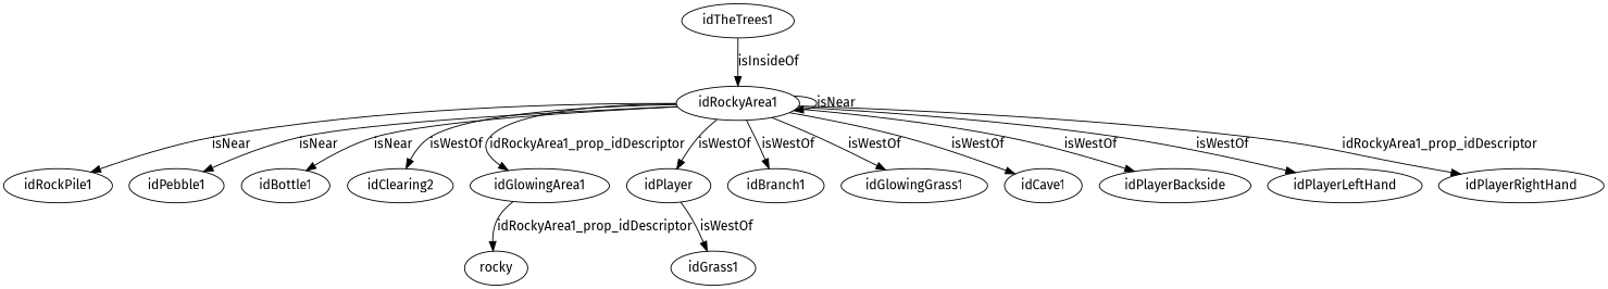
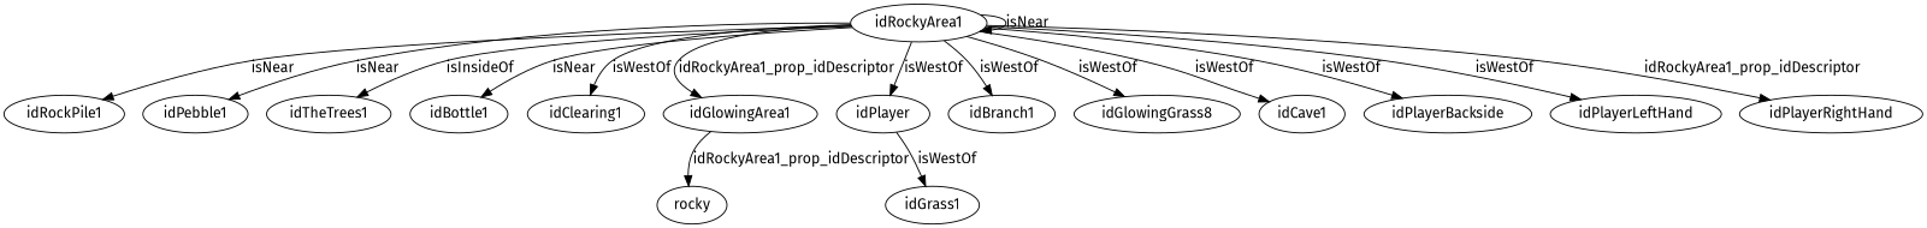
  digraph {
    fontname="Fira Sans"
    node [fontname="Fira Sans" node_type=entity_node]
    edge [edge_type=relationship fontname="Fira Sans"]
    idRockyArea1
    idRockPile1
    idPebble1
    idTheTrees1
    idBottle1
-   idClearing1 [label=idClearing2]
+   idClearing1
    idGlowingArea1
    idPlayer
    idBranch1
-   idGlowingGrass1
+   idGlowingGrass1 [label=idGlowingGrass8]
    idCave1
    idPlayerBackside
    idPlayerLeftHand
    idPlayerRightHand
    rocky [node_type=property_node]
    idGrass1
    idRockyArea1 -> idRockyArea1 [label=isNear]
    idRockyArea1 -> idRockPile1 [label=isNear]
    idRockyArea1 -> idPebble1 [label=isNear]
-   idTheTrees1 -> idRockyArea1 [label=isInsideOf]
+   idRockyArea1 -> idTheTrees1 [label=isInsideOf]
    idRockyArea1 -> idBottle1 [label=isNear]
    idRockyArea1 -> idClearing1 [label=isWestOf]
    idRockyArea1 -> idGlowingArea1 [label=idRockyArea1_prop_idDescriptor]
    idRockyArea1 -> idPlayer [label=isWestOf]
    idRockyArea1 -> idBranch1 [label=isWestOf]
    idRockyArea1 -> idGlowingGrass1 [label=isWestOf]
    idRockyArea1 -> idCave1 [label=isWestOf]
    idRockyArea1 -> idPlayerBackside [label=isWestOf]
    idRockyArea1 -> idPlayerLeftHand [label=isWestOf]
    idRockyArea1 -> idPlayerRightHand [label=idRockyArea1_prop_idDescriptor]
    idGlowingArea1 -> rocky [edge_type=property label=idRockyArea1_prop_idDescriptor]
    idPlayer -> idGrass1 [label=isWestOf]
  }
